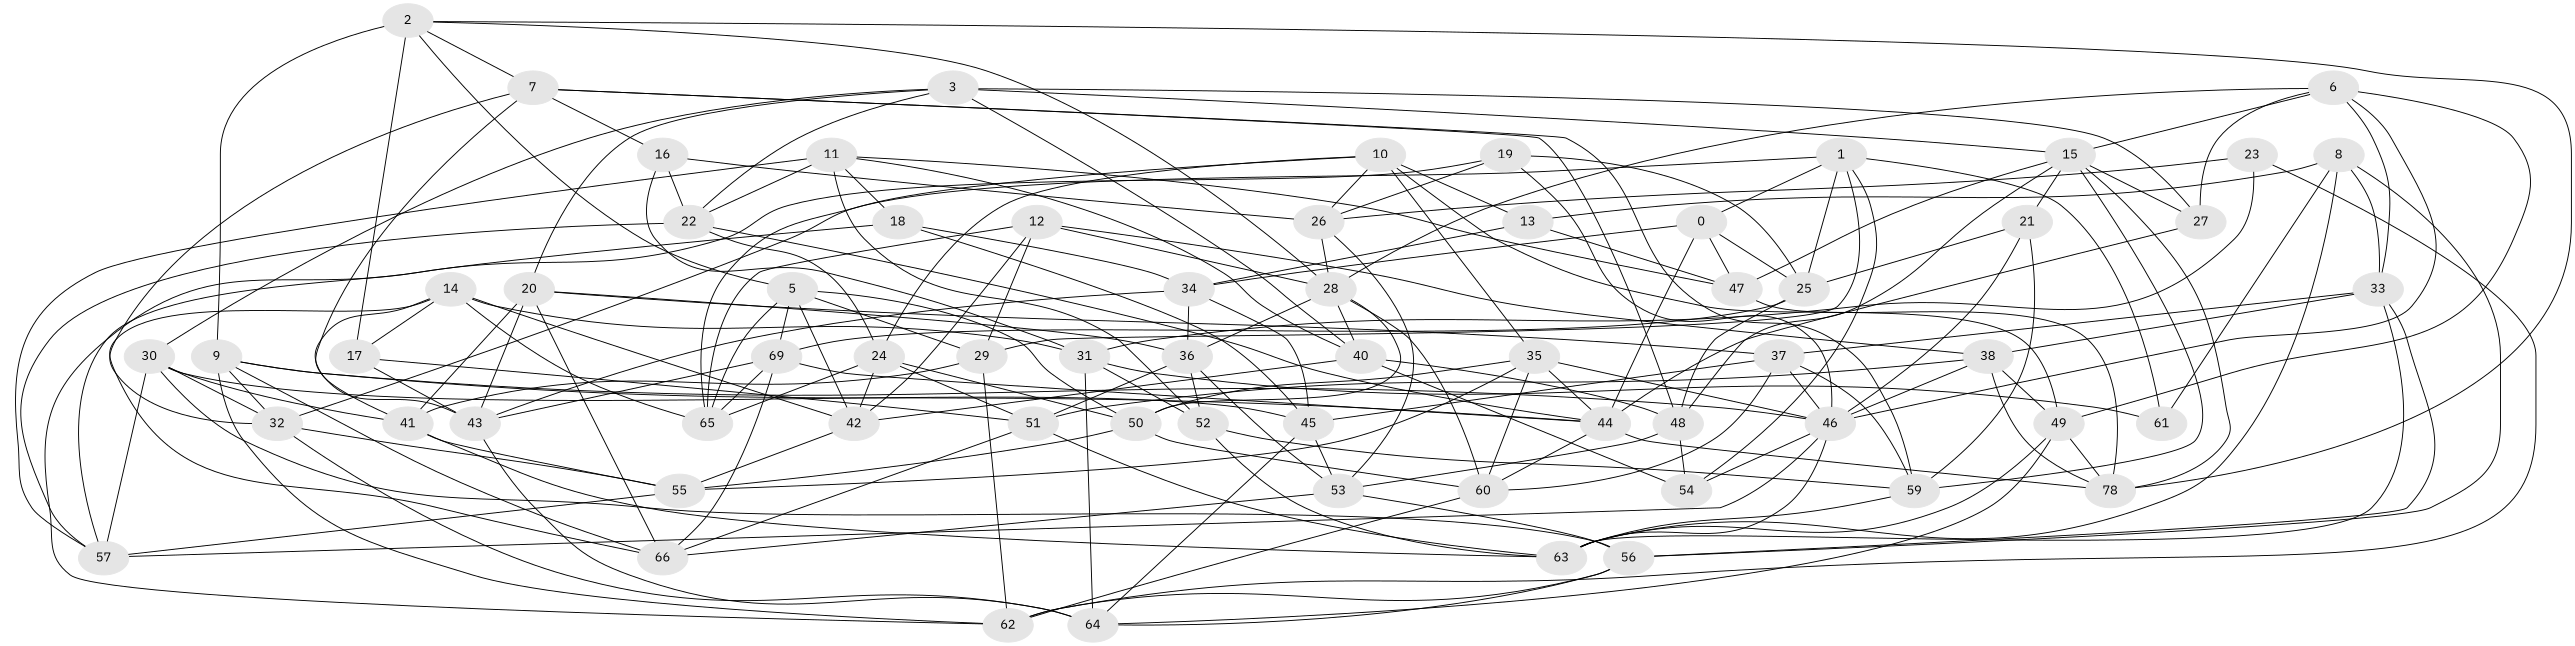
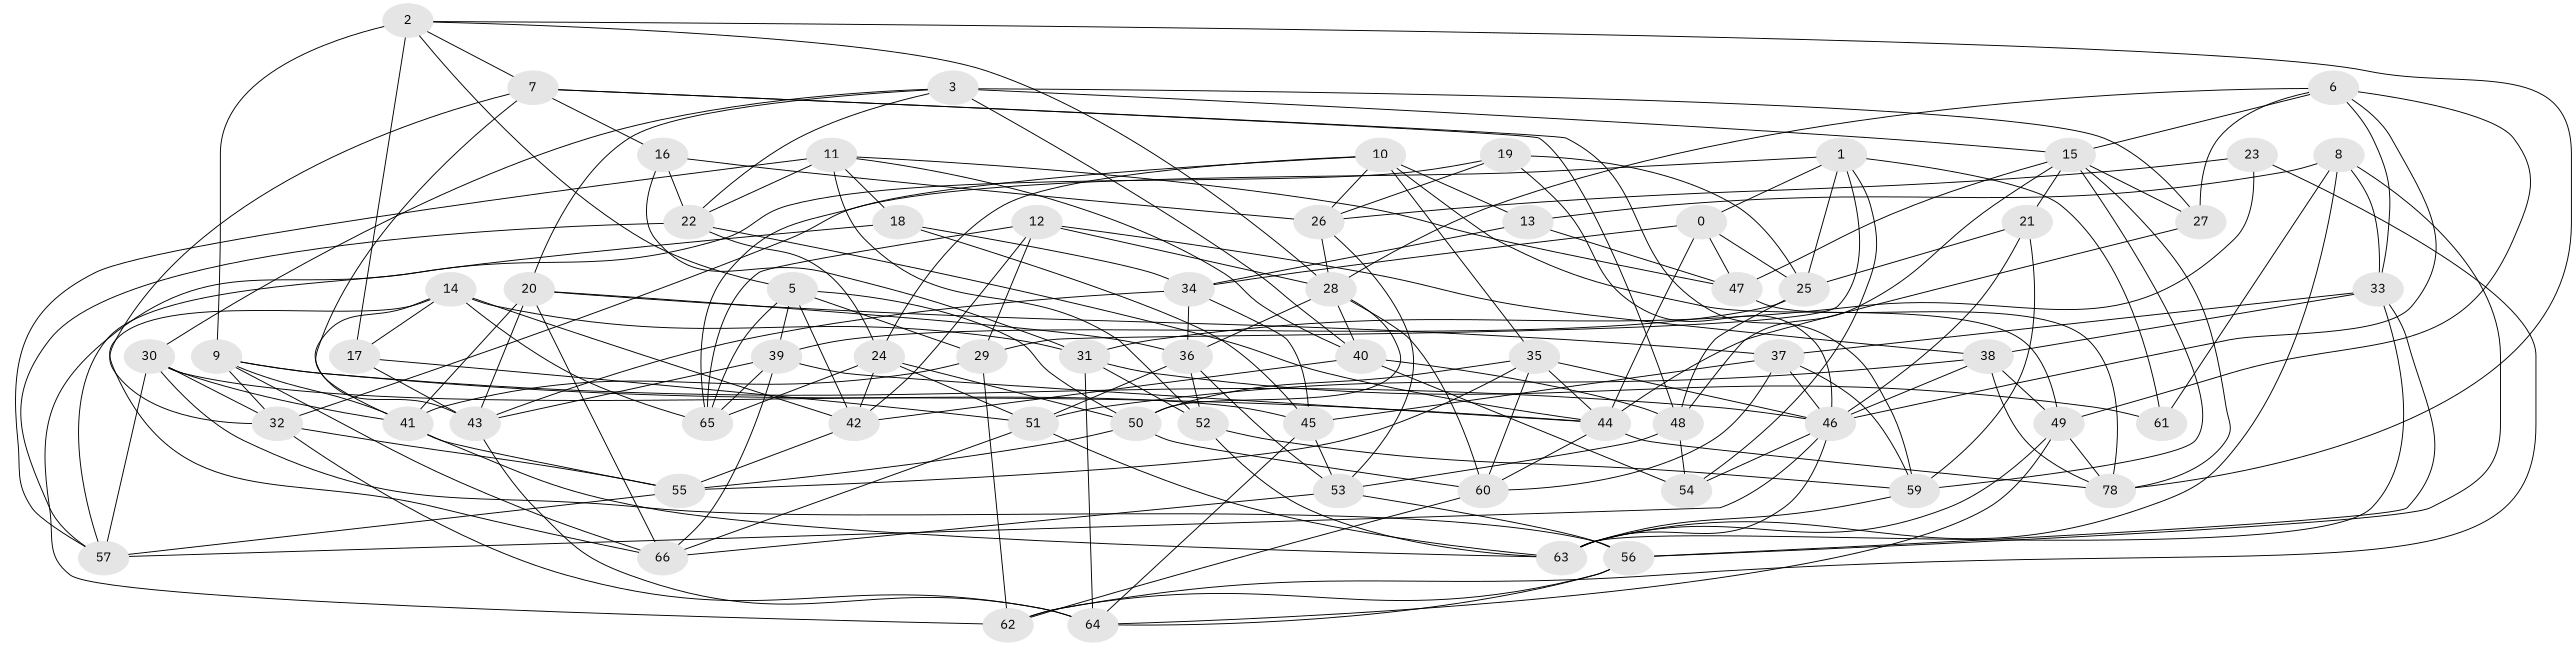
  graph {
    fontname="IBM Plex Sans"
    node [color=gray90 fontname="IBM Plex Sans" style=filled]
    edge [fontname="IBM Plex Sans" weight=1.0]
    n1 [label=0]
    1
    25
    29
    32
    54
    61
    34
    44
    47
-   39 [label=69]
+   39
    48
    62
    41
    64
    55
    2
    5
    7
    9
    17
    28
    n23 [label=78]
    42
    50
    65
    16
    43
    59
    46
    66
    51
    40
    36
    60
    3
    15
    20
    22
    27
    30
    21
    37
    24
    57
    56
    45
    6
    33
    49
    63
    38
    26
    31
    53
    8
    13
    10
    35
    11
    18
    52
    12
    14
    19
    23
    n1 -- 25
    n1 -- 34
    n1 -- 44
    n1 -- 47 [weight=2.0]
    1 -- n1
    1 -- 25
    1 -- 29
    1 -- 32
    1 -- 54
    1 -- 61
    25 -- 39
    25 -- 48
    29 -- 62
    29 -- 41
    32 -- 64
    32 -- 55
    34 -- 43
    34 -- 36
    34 -- 45
    44 -- n23
    44 -- 60
    47 -- n23
    39 -- 44
    39 -- 65
    39 -- 43
    39 -- 66
    48 -- 54
    48 -- 53
    41 -- 55
    41 -- 63
    55 -- 57
    2 -- 5
    2 -- 7
    2 -- 9
    2 -- 17
    2 -- 28
    2 -- n23
    5 -- 29
    5 -- 39
    5 -- 42
    5 -- 50
    5 -- 65
    7 -- 32
    7 -- 48
    7 -- 16
    7 -- 43
    7 -- 59
    9 -- 32
    9 -- 44
-   9 -- 62
+   9 -- 41
    9 -- 46
    9 -- 66
    17 -- 43
    17 -- 51
    28 -- 50
    28 -- 40
    28 -- 36
    28 -- 60
    42 -- 55
    50 -- 55
    50 -- 60
    16 -- 22
    16 -- 26
    16 -- 31
    43 -- 64
    59 -- 63
    46 -- 54
    46 -- 57
    46 -- 63
    51 -- 66
    51 -- 63
    40 -- 54
    40 -- 48
    40 -- 42
    36 -- 51
    36 -- 53
    36 -- 52
    60 -- 62
    3 -- 40
    3 -- 15
    3 -- 20
    3 -- 22
    3 -- 27
    3 -- 30
    15 -- 47
    15 -- 48
    15 -- n23
    15 -- 59
    15 -- 27
    15 -- 21
    20 -- 41
    20 -- 43
    20 -- 66
    20 -- 36
    20 -- 37
    22 -- 44
    22 -- 24
    22 -- 57
    27 -- 44
    30 -- 32
    30 -- 41
    30 -- 57
    30 -- 56
    30 -- 45
    21 -- 25
    21 -- 59
    21 -- 46
    37 -- 59
    37 -- 46
    37 -- 60
    37 -- 45
    24 -- 42
    24 -- 50
    24 -- 65
    24 -- 51
    56 -- 62
    56 -- 64
    45 -- 64
    45 -- 53
    6 -- 28
    6 -- 46
    6 -- 15
    6 -- 27
    6 -- 33
    6 -- 49
    33 -- 37
    33 -- 56
    33 -- 63
    33 -- 38
    49 -- 64
    49 -- n23
    49 -- 63
    38 -- n23
    38 -- 46
    38 -- 51
    38 -- 49
    26 -- 28
    26 -- 53
    31 -- 61
    31 -- 64
    31 -- 52
    53 -- 66
    53 -- 56
    8 -- 61 [weight=2.0]
    8 -- 56
    8 -- 33
    8 -- 63
    8 -- 13
    13 -- 34
    13 -- 47
    10 -- 65
    10 -- 24
    10 -- 49
    10 -- 26
    10 -- 13
    10 -- 35
    35 -- 44
    35 -- 55
    35 -- 50
    35 -- 46
    35 -- 60
    11 -- 47
    11 -- 40
    11 -- 22
    11 -- 57
    11 -- 18
    11 -- 52
    18 -- 34
    18 -- 62
    18 -- 45
    52 -- 59
    52 -- 63
    12 -- 29 [weight=2.0]
    12 -- 28
    12 -- 42
    12 -- 65
    12 -- 38
    14 -- 41
    14 -- 17
    14 -- 42
    14 -- 65
    14 -- 66
    14 -- 31
    19 -- 25
    19 -- 46
    19 -- 57
    19 -- 26
    23 -- 62
    23 -- 26
    23 -- 31
  }
